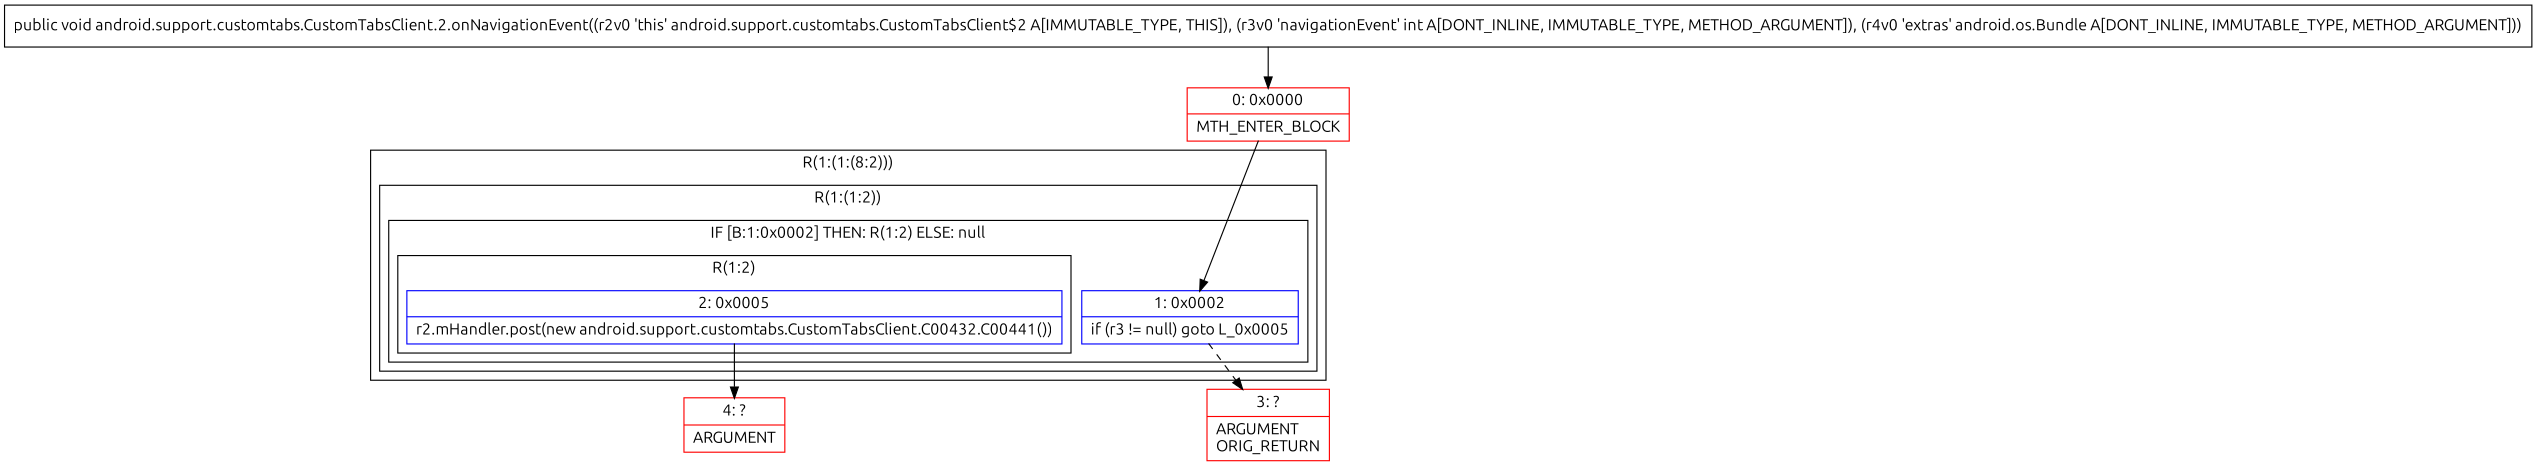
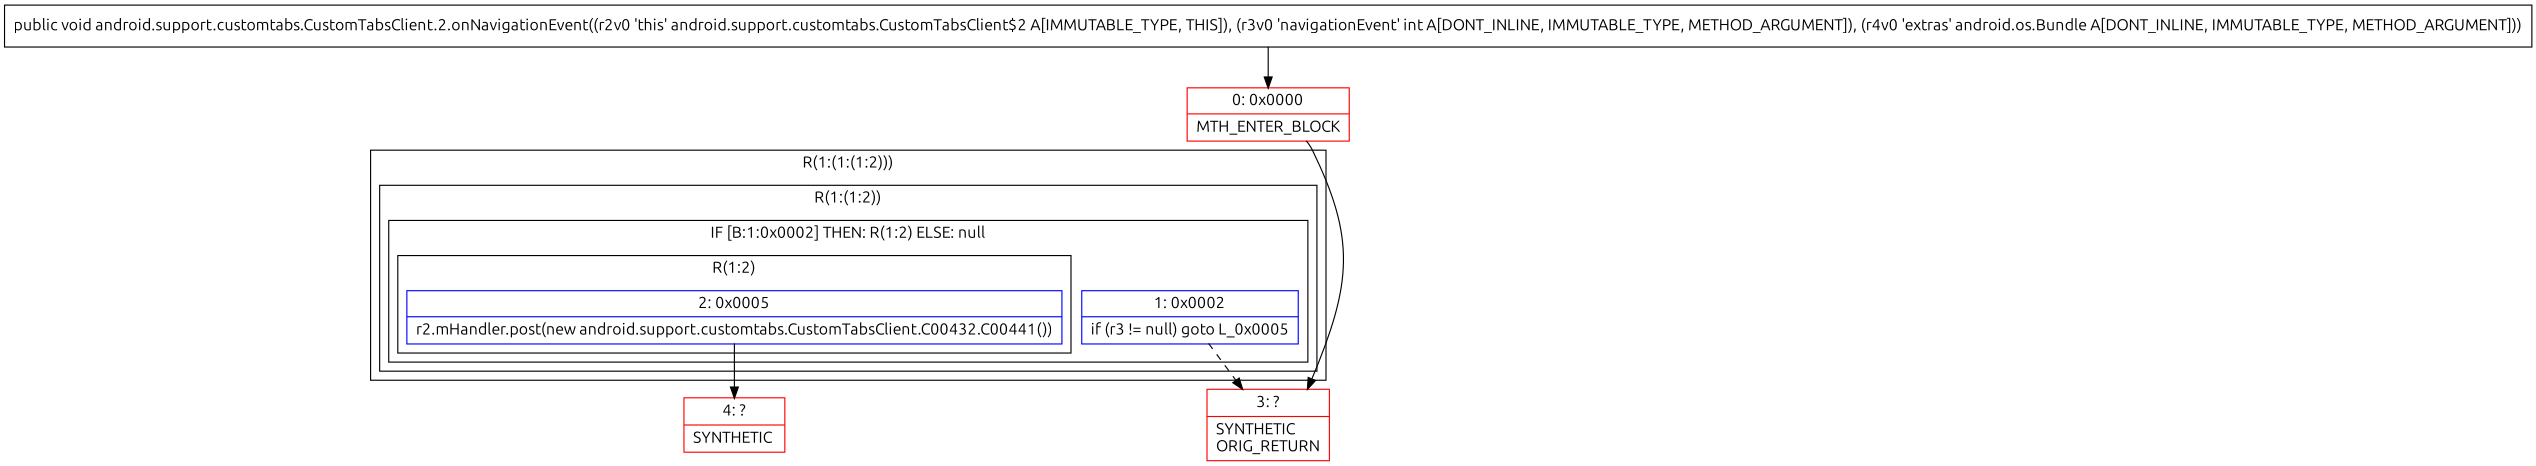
  digraph {
    fontname=Ubuntu
    node [color=red fontname=Ubuntu shape=record]
    edge [fontname=Ubuntu]
    n1 [color=blue label="{2\:\ 0x0005|r2.mHandler.post(new android.support.customtabs.CustomTabsClient.C00432.C00441())\l}"]
    n2 [color=blue label="{1\:\ 0x0002|if (r3 != null) goto L_0x0005\l}"]
-   n3 [label="{4\:\ ?|ARGUMENT\l}"]
-   n4 [label="{3\:\ ?|ARGUMENT\lORIG_RETURN\l}"]
+   n3 [label="{4\:\ ?|SYNTHETIC\l}"]
+   n4 [label="{3\:\ ?|SYNTHETIC\lORIG_RETURN\l}"]
    n5 [label="{0\:\ 0x0000|MTH_ENTER_BLOCK\l}"]
    n6 [label="{public void android.support.customtabs.CustomTabsClient.2.onNavigationEvent((r2v0 'this' android.support.customtabs.CustomTabsClient$2 A[IMMUTABLE_TYPE, THIS]), (r3v0 'navigationEvent' int A[DONT_INLINE, IMMUTABLE_TYPE, METHOD_ARGUMENT]), (r4v0 'extras' android.os.Bundle A[DONT_INLINE, IMMUTABLE_TYPE, METHOD_ARGUMENT])) }" color=""]
    subgraph cluster_1 {
-     label="R(1:(1:(8:2)))"
+     label="R(1:(1:(1:2)))"
      subgraph cluster_2 {
        label="R(1:(1:2))"
        subgraph cluster_3 {
          label="IF [B:1:0x0002] THEN: R(1:2) ELSE: null"
          n2
          subgraph cluster_4 {
            label="R(1:2)"
            n1
          }
        }
      }
    }
    n1 -> n3
    n2 -> n4 [style=dashed]
-   n5 -> n2
+   n5 -> n4
    n6 -> n5
  }
